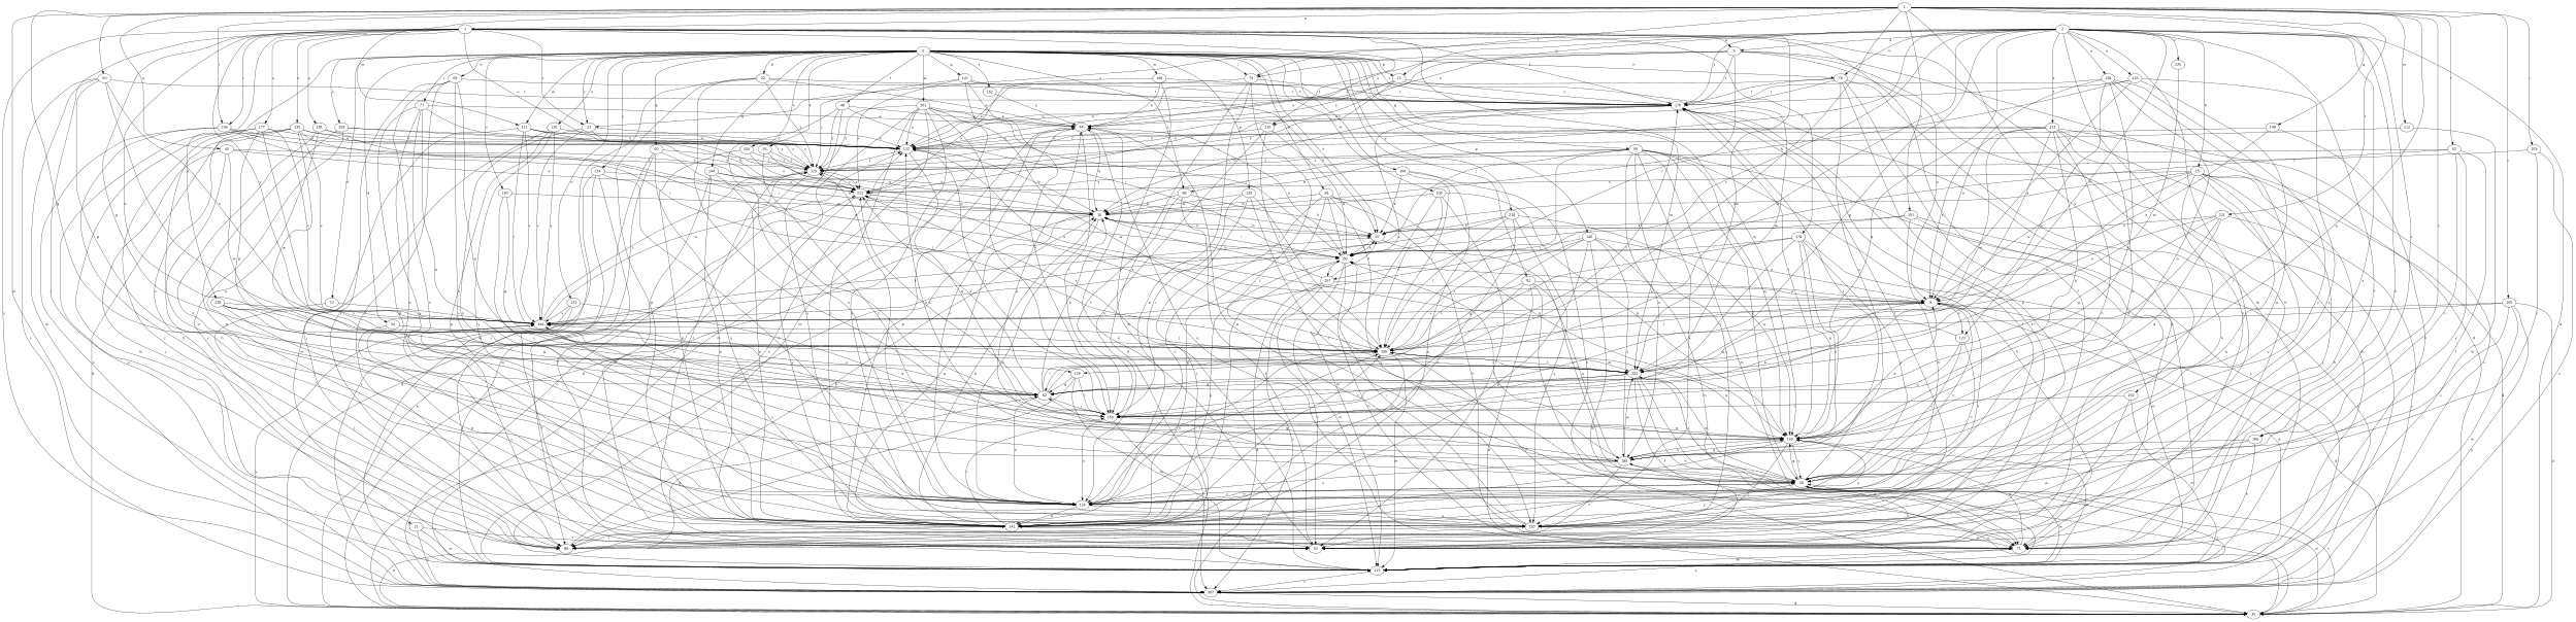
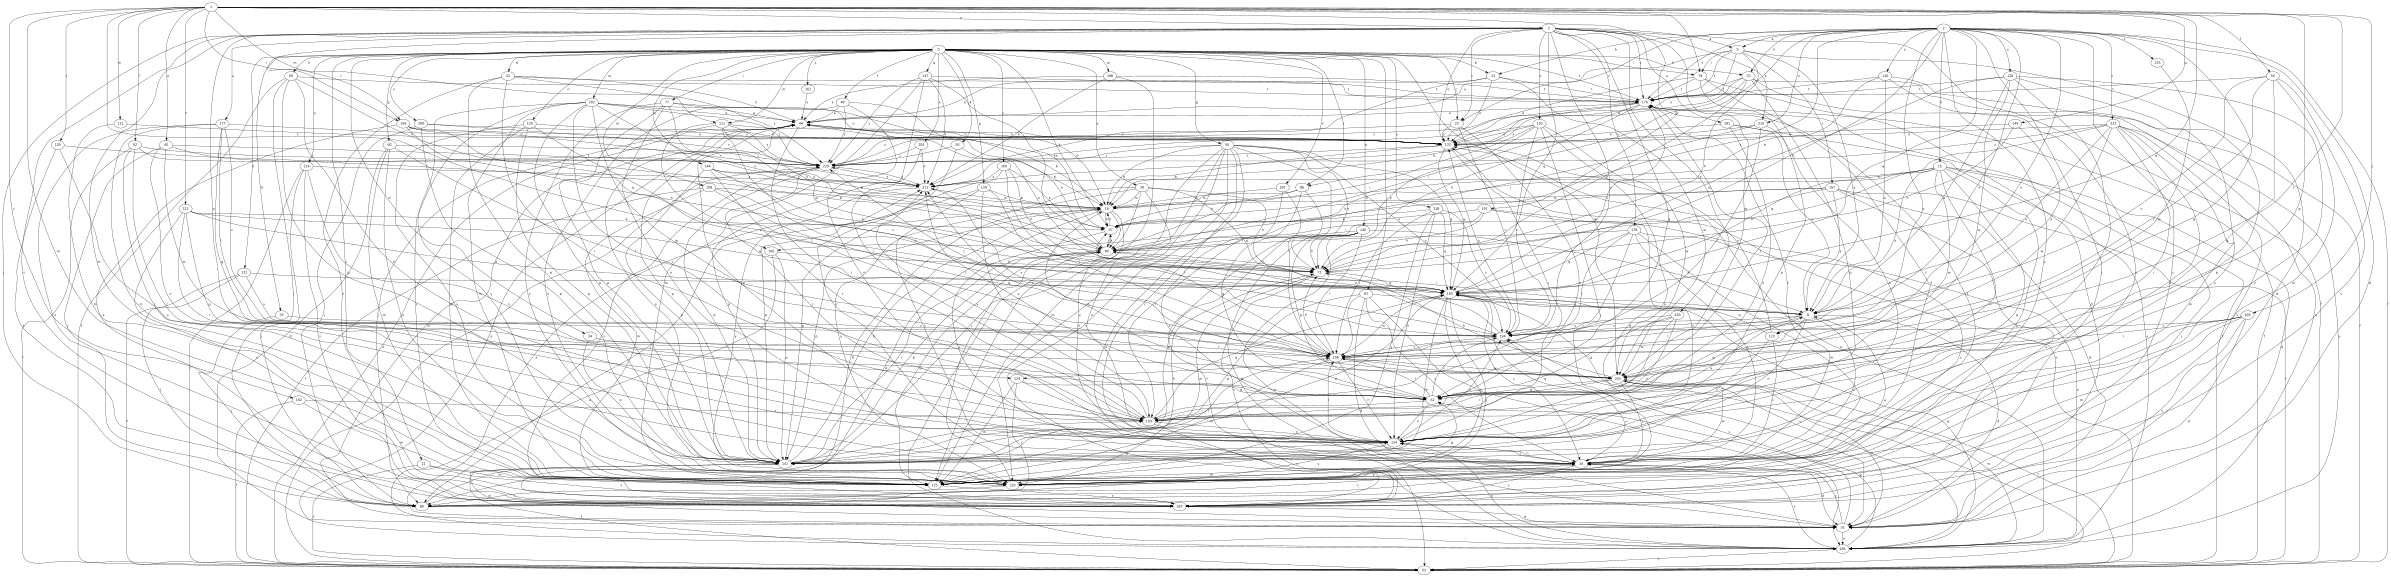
  strict digraph {
    fontname=Nunito
    node [fontname=Nunito]
    edge [fontname=Nunito]
    0
    13
    21
    23
    32
    33
    34
    39
    48
    56
    60
    69
    70
    77
    79
    81
    86
    93
    97
    108
    111
    120
    121
    139
    140
    144
    147
    160
    162
    176
    187
    198
    202
    203
    204
    209
    214
    218
    132
    44
    211
    115
    53
    n44 [label=367]
    194
    124
    229
    141
    159
    89
    106
    150
    71
    220
    80
    16
    26
    185
    35
    8
    62
    1
    3
    40
    50
    52
    105
    112
    149
    156
    165
    166
    191
    192
    221
    5
    129
    210
    130
    177
    178
    181
    228
    2
    15
    123
    126
    128
    223
    225
    157
    0 -> 13 [label=b]
    0 -> 21 [label=c]
    0 -> 23 [label=c]
    0 -> 32 [label=d]
    0 -> 33 [label=d]
    0 -> 34 [label=d]
    0 -> 39 [label=e]
    0 -> 48 [label=f]
    0 -> 56 [label=g]
    0 -> 60 [label=g]
    0 -> 69 [label=h]
    0 -> 70 [label=h]
    0 -> 77 [label=i]
    0 -> 79 [label=i]
    0 -> 81 [label=j]
    0 -> 86 [label=j]
    0 -> 93 [label=k]
    0 -> 97 [label=k]
    0 -> 108 [label=m]
    0 -> 111 [label=m]
    0 -> 120 [label=n]
    0 -> 121 [label=n]
    0 -> 139 [label=p]
    0 -> 140 [label=p]
    0 -> 144 [label=q]
    0 -> 147 [label=q]
    0 -> 160 [label=s]
    0 -> 162 [label=s]
    0 -> 176 [label=t]
    0 -> 187 [label=v]
    0 -> 198 [label=w]
    0 -> 202 [label=w]
    0 -> 203 [label=w]
    0 -> 204 [label=x]
    0 -> 209 [label=x]
    0 -> 214 [label=y]
    0 -> 218 [label=y]
    13 -> 176 [label=t]
    13 -> 203 [label=w]
    13 -> 132 [label=o]
    13 -> 44 [label=e]
    13 -> 211 [label=x]
    21 -> 115 [label=m]
    21 -> 53 [label=f]
    21 -> n44 [label=s]
    23 -> 132 [label=o]
    23 -> 194 [label=v]
    23 -> 124 [label=n]
    23 -> 229 [label=z]
    32 -> 176 [label=t]
    32 -> 44 [label=e]
    32 -> n44 [label=s]
    32 -> 229 [label=z]
    32 -> 141 [label=p]
    32 -> 159 [label=r]
    33 -> 194 [label=v]
    33 -> 89 [label=j]
    34 -> 141 [label=p]
    34 -> 106 [label=l]
    39 -> 124 [label=n]
    39 -> 141 [label=p]
    39 -> 150 [label=q]
    39 -> 71 [label=h]
    39 -> 220 [label=y]
    39 -> 80 [label=i]
    39 -> 16 [label=b]
    48 -> 44 [label=e]
    48 -> 124 [label=n]
    48 -> 229 [label=z]
    48 -> 220 [label=y]
    48 -> 80 [label=i]
    56 -> 115 [label=m]
    56 -> n44 [label=s]
    56 -> 194 [label=v]
    56 -> 229 [label=z]
    56 -> 89 [label=j]
    56 -> 106 [label=l]
    56 -> 150 [label=q]
    56 -> 71 [label=h]
    56 -> 220 [label=y]
    56 -> 16 [label=b]
    56 -> 26 [label=c]
    56 -> 185 [label=u]
    60 -> 115 [label=m]
    60 -> 229 [label=z]
    60 -> 106 [label=l]
    60 -> 220 [label=y]
    60 -> 35 [label=d]
    69 -> 176 [label=t]
    69 -> 53 [label=f]
    69 -> 124 [label=n]
    69 -> 141 [label=p]
    69 -> 89 [label=j]
    69 -> 150 [label=q]
    70 -> 176 [label=t]
    70 -> 132 [label=o]
    70 -> 211 [label=x]
    70 -> 53 [label=f]
    70 -> 141 [label=p]
    70 -> 71 [label=h]
    70 -> 185 [label=u]
    77 -> 44 [label=e]
    77 -> 124 [label=n]
    77 -> 141 [label=p]
    77 -> 150 [label=q]
    77 -> 220 [label=y]
    77 -> 16 [label=b]
    79 -> 176 [label=t]
    79 -> 132 [label=o]
    79 -> 141 [label=p]
    79 -> 26 [label=c]
    79 -> 35 [label=d]
    81 -> 141 [label=p]
    81 -> 106 [label=l]
    81 -> 26 [label=c]
    81 -> 185 [label=u]
    81 -> 35 [label=d]
    81 -> 8 [label=a]
    86 -> 97 [label=k]
    86 -> 53 [label=f]
    86 -> 159 [label=r]
    86 -> 16 [label=b]
    93 -> 229 [label=z]
    93 -> 16 [label=b]
    93 -> 26 [label=c]
    97 -> 80 [label=i]
    97 -> 16 [label=b]
    97 -> 26 [label=c]
    108 -> 115 [label=m]
    108 -> 53 [label=f]
    108 -> 106 [label=l]
    108 -> 150 [label=q]
    108 -> 16 [label=b]
    111 -> 97 [label=k]
    111 -> 132 [label=o]
    111 -> 194 [label=v]
    111 -> 229 [label=z]
    111 -> 89 [label=j]
    111 -> 106 [label=l]
    120 -> 132 [label=o]
    120 -> 115 [label=m]
    120 -> 194 [label=v]
    120 -> 141 [label=p]
    120 -> 220 [label=y]
    121 -> 53 [label=f]
    121 -> 194 [label=v]
    121 -> 89 [label=j]
    121 -> 150 [label=q]
    139 -> 159 [label=r]
    139 -> 89 [label=j]
    139 -> 106 [label=l]
    139 -> 16 [label=b]
    139 -> 26 [label=c]
    140 -> 141 [label=p]
    140 -> 106 [label=l]
    140 -> 71 [label=h]
    140 -> 80 [label=i]
    140 -> 185 [label=u]
    140 -> 35 [label=d]
    140 -> 8 [label=a]
    140 -> 62 [label=g]
    144 -> 211 [label=x]
    144 -> 141 [label=p]
    144 -> 159 [label=r]
    144 -> 71 [label=h]
    144 -> 16 [label=b]
    147 -> 97 [label=k]
    147 -> 176 [label=t]
    147 -> 211 [label=x]
    147 -> 115 [label=m]
    147 -> 229 [label=z]
    147 -> 159 [label=r]
    160 -> 97 [label=k]
    160 -> 211 [label=x]
    160 -> 141 [label=p]
    160 -> 106 [label=l]
    160 -> 71 [label=h]
    162 -> 44 [label=e]
    176 -> 44 [label=e]
    176 -> 53 [label=f]
    176 -> 229 [label=z]
    176 -> 71 [label=h]
    176 -> 80 [label=i]
    176 -> 16 [label=b]
    187 -> 16 [label=b]
    187 -> 26 [label=c]
    187 -> 62 [label=g]
    198 -> 176 [label=t]
    198 -> 44 [label=e]
    198 -> 211 [label=x]
    198 -> 115 [label=m]
    202 -> 203 [label=w]
    202 -> 132 [label=o]
    202 -> 44 [label=e]
    202 -> 115 [label=m]
    202 -> n44 [label=s]
    202 -> 229 [label=z]
    202 -> 141 [label=p]
    202 -> 159 [label=r]
    202 -> 220 [label=y]
    202 -> 80 [label=i]
    203 -> 211 [label=x]
    203 -> 53 [label=f]
    203 -> 159 [label=r]
    203 -> 106 [label=l]
    203 -> 71 [label=h]
    203 -> 26 [label=c]
    203 -> 35 [label=d]
    203 -> 62 [label=g]
    204 -> 211 [label=x]
    204 -> 229 [label=z]
    204 -> 141 [label=p]
    209 -> 132 [label=o]
    209 -> 229 [label=z]
    209 -> 141 [label=p]
    209 -> 89 [label=j]
    214 -> 211 [label=x]
    214 -> 53 [label=f]
    214 -> n44 [label=s]
    214 -> 124 [label=n]
    214 -> 89 [label=j]
    218 -> 97 [label=k]
    218 -> 194 [label=v]
    218 -> 124 [label=n]
    218 -> 106 [label=l]
    218 -> 150 [label=q]
    218 -> 220 [label=y]
    132 -> 229 [label=z]
    132 -> 159 [label=r]
    132 -> 150 [label=q]
    132 -> 16 [label=b]
    44 -> 132 [label=o]
    44 -> 141 [label=p]
    44 -> 159 [label=r]
    44 -> 16 [label=b]
    44 -> 35 [label=d]
    211 -> 229 [label=z]
    211 -> 220 [label=y]
    211 -> 16 [label=b]
    115 -> n44 [label=s]
    115 -> 8 [label=a]
    115 -> 62 [label=g]
    53 -> 176 [label=t]
    53 -> 132 [label=o]
    53 -> 44 [label=e]
    53 -> 194 [label=v]
    53 -> 229 [label=z]
    n44 -> 35 [label=d]
    194 -> 97 [label=k]
    194 -> 132 [label=o]
    194 -> 229 [label=z]
    194 -> 106 [label=l]
    124 -> 44 [label=e]
    124 -> 194 [label=v]
    124 -> 229 [label=z]
    124 -> 141 [label=p]
    124 -> 106 [label=l]
    124 -> 220 [label=y]
    124 -> 26 [label=c]
    229 -> 211 [label=x]
    229 -> n44 [label=s]
    229 -> 141 [label=p]
    141 -> 53 [label=f]
    141 -> 159 [label=r]
    141 -> 106 [label=l]
    141 -> 80 [label=i]
    141 -> 16 [label=b]
    141 -> 35 [label=d]
    159 -> 211 [label=x]
    159 -> n44 [label=s]
    159 -> 124 [label=n]
    159 -> 150 [label=q]
    159 -> 8 [label=a]
    89 -> 16 [label=b]
    89 -> 26 [label=c]
    106 -> 203 [label=w]
    106 -> 211 [label=x]
    106 -> 115 [label=m]
    106 -> 124 [label=n]
    106 -> 150 [label=q]
    106 -> 71 [label=h]
    150 -> 176 [label=t]
    150 -> 115 [label=m]
    150 -> 141 [label=p]
    150 -> 89 [label=j]
    150 -> 220 [label=y]
    150 -> 26 [label=c]
    150 -> 185 [label=u]
    150 -> 8 [label=a]
    71 -> 44 [label=e]
    71 -> 115 [label=m]
    71 -> n44 [label=s]
    71 -> 150 [label=q]
    220 -> 176 [label=t]
    220 -> 44 [label=e]
    220 -> 89 [label=j]
    220 -> 71 [label=h]
    220 -> 80 [label=i]
    80 -> 97 [label=k]
    80 -> 44 [label=e]
    80 -> 115 [label=m]
    80 -> 141 [label=p]
    80 -> 71 [label=h]
    16 -> 97 [label=k]
    16 -> 124 [label=n]
    16 -> 141 [label=p]
    16 -> 80 [label=i]
    16 -> 35 [label=d]
    26 -> 176 [label=t]
    26 -> 203 [label=w]
    26 -> 115 [label=m]
    26 -> n44 [label=s]
    26 -> 124 [label=n]
    26 -> 150 [label=q]
    26 -> 220 [label=y]
    26 -> 35 [label=d]
    185 -> 203 [label=w]
    185 -> 132 [label=o]
    185 -> 44 [label=e]
    185 -> 53 [label=f]
    185 -> 124 [label=n]
    185 -> 150 [label=q]
    185 -> 80 [label=i]
    185 -> 26 [label=c]
    185 -> 62 [label=g]
    35 -> 211 [label=x]
    35 -> 194 [label=v]
    35 -> 26 [label=c]
    35 -> 185 [label=u]
    8 -> 194 [label=v]
    8 -> 124 [label=n]
    8 -> 106 [label=l]
    8 -> 80 [label=i]
    8 -> 26 [label=c]
    8 -> 35 [label=d]
    8 -> 62 [label=g]
    8 -> 123 [label=n]
    62 -> 176 [label=t]
    62 -> 211 [label=x]
    62 -> 194 [label=v]
    62 -> 124 [label=n]
    62 -> 159 [label=r]
    62 -> 106 [label=l]
    62 -> 16 [label=b]
    1 -> 79 [label=i]
    1 -> 111 [label=m]
    1 -> 115 [label=m]
    1 -> 106 [label=l]
    1 -> 150 [label=q]
    1 -> 62 [label=g]
    1 -> 3 [label=a]
    1 -> 40 [label=e]
    1 -> 50 [label=f]
    1 -> 52 [label=f]
    1 -> 105 [label=l]
    1 -> 112 [label=m]
    1 -> 149 [label=q]
    1 -> 156 [label=r]
    1 -> 165 [label=s]
    1 -> 166 [label=s]
    1 -> 191 [label=v]
    1 -> 192 [label=v]
    1 -> 221 [label=z]
    3 -> 23 [label=c]
    3 -> 176 [label=t]
    3 -> 203 [label=w]
    3 -> 132 [label=o]
    3 -> 115 [label=m]
    3 -> 53 [label=f]
    3 -> n44 [label=s]
    3 -> 194 [label=v]
    3 -> 89 [label=j]
    3 -> 150 [label=q]
    3 -> 62 [label=g]
    3 -> 156 [label=r]
    3 -> 5 [label=a]
    3 -> 129 [label=o]
    3 -> 210 [label=x]
    3 -> 130 [label=o]
    3 -> 177 [label=u]
    3 -> 178 [label=u]
    3 -> 181 [label=u]
    3 -> 228 [label=z]
    40 -> 203 [label=w]
    40 -> 211 [label=x]
    40 -> 124 [label=n]
    40 -> 229 [label=z]
    40 -> 89 [label=j]
    50 -> 176 [label=t]
    50 -> 115 [label=m]
    50 -> n44 [label=s]
    50 -> 194 [label=v]
    50 -> 106 [label=l]
    50 -> 62 [label=g]
    52 -> 53 [label=f]
    52 -> 229 [label=z]
    52 -> 220 [label=y]
    52 -> 80 [label=i]
    52 -> 26 [label=c]
    105 -> n44 [label=s]
    105 -> 229 [label=z]
    105 -> 26 [label=c]
    112 -> 132 [label=o]
    112 -> 115 [label=m]
    149 -> 132 [label=o]
    149 -> 71 [label=h]
    149 -> 8 [label=a]
    156 -> 132 [label=o]
    156 -> 211 [label=x]
    156 -> n44 [label=s]
    156 -> 71 [label=h]
    156 -> 80 [label=i]
    165 -> 115 [label=m]
    165 -> n44 [label=s]
    165 -> 194 [label=v]
    165 -> 106 [label=l]
    165 -> 26 [label=c]
    165 -> 35 [label=d]
    166 -> 141 [label=p]
    166 -> 71 [label=h]
    166 -> 185 [label=u]
    191 -> 97 [label=k]
    191 -> n44 [label=s]
    191 -> 124 [label=n]
    191 -> 71 [label=h]
    191 -> 80 [label=i]
    192 -> 115 [label=m]
    192 -> 53 [label=f]
    192 -> 159 [label=r]
    221 -> 97 [label=k]
    221 -> n44 [label=s]
    221 -> 159 [label=r]
    221 -> 150 [label=q]
    221 -> 8 [label=a]
    221 -> 62 [label=g]
    5 -> 79 [label=i]
    5 -> 176 [label=t]
    5 -> 132 [label=o]
    5 -> 44 [label=e]
    5 -> 71 [label=h]
    5 -> 35 [label=d]
    5 -> 8 [label=a]
    5 -> 157 [label=r]
    129 -> 115 [label=m]
    129 -> 159 [label=r]
    129 -> 89 [label=j]
    129 -> 62 [label=g]
    210 -> 132 [label=o]
    210 -> 124 [label=n]
    210 -> 106 [label=l]
    210 -> 80 [label=i]
    130 -> 203 [label=w]
    130 -> 132 [label=o]
    130 -> 211 [label=x]
    130 -> 194 [label=v]
    130 -> 89 [label=j]
    130 -> 71 [label=h]
    130 -> 80 [label=i]
    130 -> 35 [label=d]
    177 -> 132 [label=o]
    177 -> 115 [label=m]
    177 -> n44 [label=s]
    177 -> 194 [label=v]
    177 -> 106 [label=l]
    177 -> 62 [label=g]
    178 -> 115 [label=m]
    178 -> 159 [label=r]
    178 -> 106 [label=l]
    178 -> 150 [label=q]
    178 -> 80 [label=i]
    178 -> 26 [label=c]
    178 -> 185 [label=u]
    181 -> 132 [label=o]
    181 -> 124 [label=n]
    181 -> 185 [label=u]
    181 -> 8 [label=a]
    228 -> 203 [label=w]
    228 -> 194 [label=v]
    228 -> 124 [label=n]
    228 -> 159 [label=r]
    228 -> 62 [label=g]
    2 -> 13 [label=b]
    2 -> 23 [label=c]
    2 -> 70 [label=h]
    2 -> 86 [label=j]
    2 -> 176 [label=t]
    2 -> 53 [label=f]
    2 -> n44 [label=s]
    2 -> 194 [label=v]
    2 -> 89 [label=j]
    2 -> 150 [label=q]
    2 -> 71 [label=h]
    2 -> 220 [label=y]
    2 -> 35 [label=d]
    2 -> 62 [label=g]
    2 -> 166 [label=s]
    2 -> 5 [label=a]
    2 -> 129 [label=o]
    2 -> 210 [label=x]
    2 -> 15 [label=b]
    2 -> 123 [label=n]
    2 -> 126 [label=o]
    2 -> 128 [label=o]
    2 -> 223 [label=z]
    2 -> 225 [label=z]
    15 -> 97 [label=k]
    15 -> 203 [label=w]
    15 -> 211 [label=x]
    15 -> 124 [label=n]
    15 -> 141 [label=p]
    15 -> 89 [label=j]
    15 -> 71 [label=h]
    15 -> 220 [label=y]
    15 -> 35 [label=d]
    15 -> 8 [label=a]
    123 -> 132 [label=o]
    123 -> 124 [label=n]
    123 -> 150 [label=q]
    123 -> 26 [label=c]
    126 -> 176 [label=t]
    126 -> 220 [label=y]
    126 -> 16 [label=b]
    126 -> 26 [label=c]
    126 -> 8 [label=a]
    128 -> 176 [label=t]
    128 -> 203 [label=w]
    128 -> 141 [label=p]
    128 -> 159 [label=r]
    128 -> 150 [label=q]
    128 -> 220 [label=y]
    128 -> 8 [label=a]
    223 -> 203 [label=w]
    223 -> 132 [label=o]
    223 -> 115 [label=m]
    223 -> n44 [label=s]
    223 -> 124 [label=n]
    223 -> 229 [label=z]
    223 -> 159 [label=r]
    223 -> 150 [label=q]
    223 -> 185 [label=u]
    223 -> 8 [label=a]
    225 -> 203 [label=w]
    157 -> 97 [label=k]
    157 -> 53 [label=f]
    157 -> n44 [label=s]
-   80 -> 157 [label=i]
+   157 -> 80 [label=i]
    157 -> 16 [label=b]
    157 -> 35 [label=d]
    157 -> 8 [label=a]
  }
